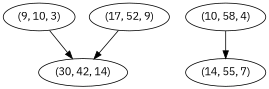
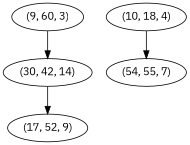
  digraph {
    fontname="IBM Plex Sans"
    node [fontname="IBM Plex Sans"]
    edge [fontname="IBM Plex Sans"]
-   "(9, 60, 3)" [label="(9, 10, 3)"]
+   "(9, 60, 3)"
    "(30, 42, 14)"
-   "(10, 58, 4)"
-   "(14, 55, 7)"
+   "(10, 58, 4)" [label="(10, 18, 4)"]
+   "(14, 55, 7)" [label="(54, 55, 7)"]
    "(17, 52, 9)"
    "(9, 60, 3)" -> "(30, 42, 14)"
    "(10, 58, 4)" -> "(14, 55, 7)"
-   "(17, 52, 9)" -> "(30, 42, 14)"
+   "(30, 42, 14)" -> "(17, 52, 9)"
  }
